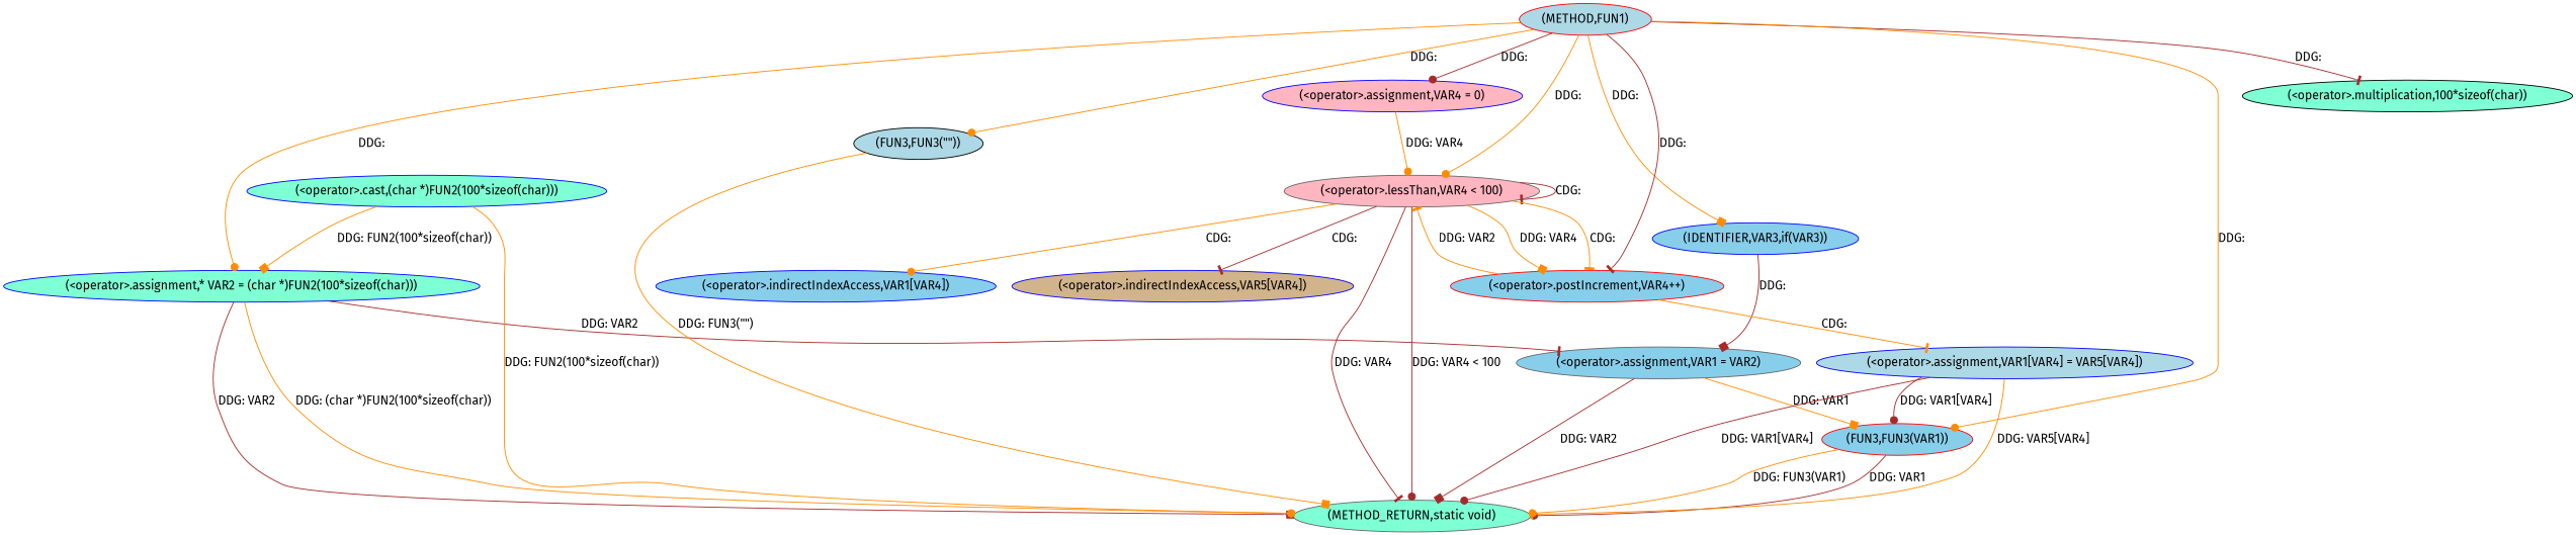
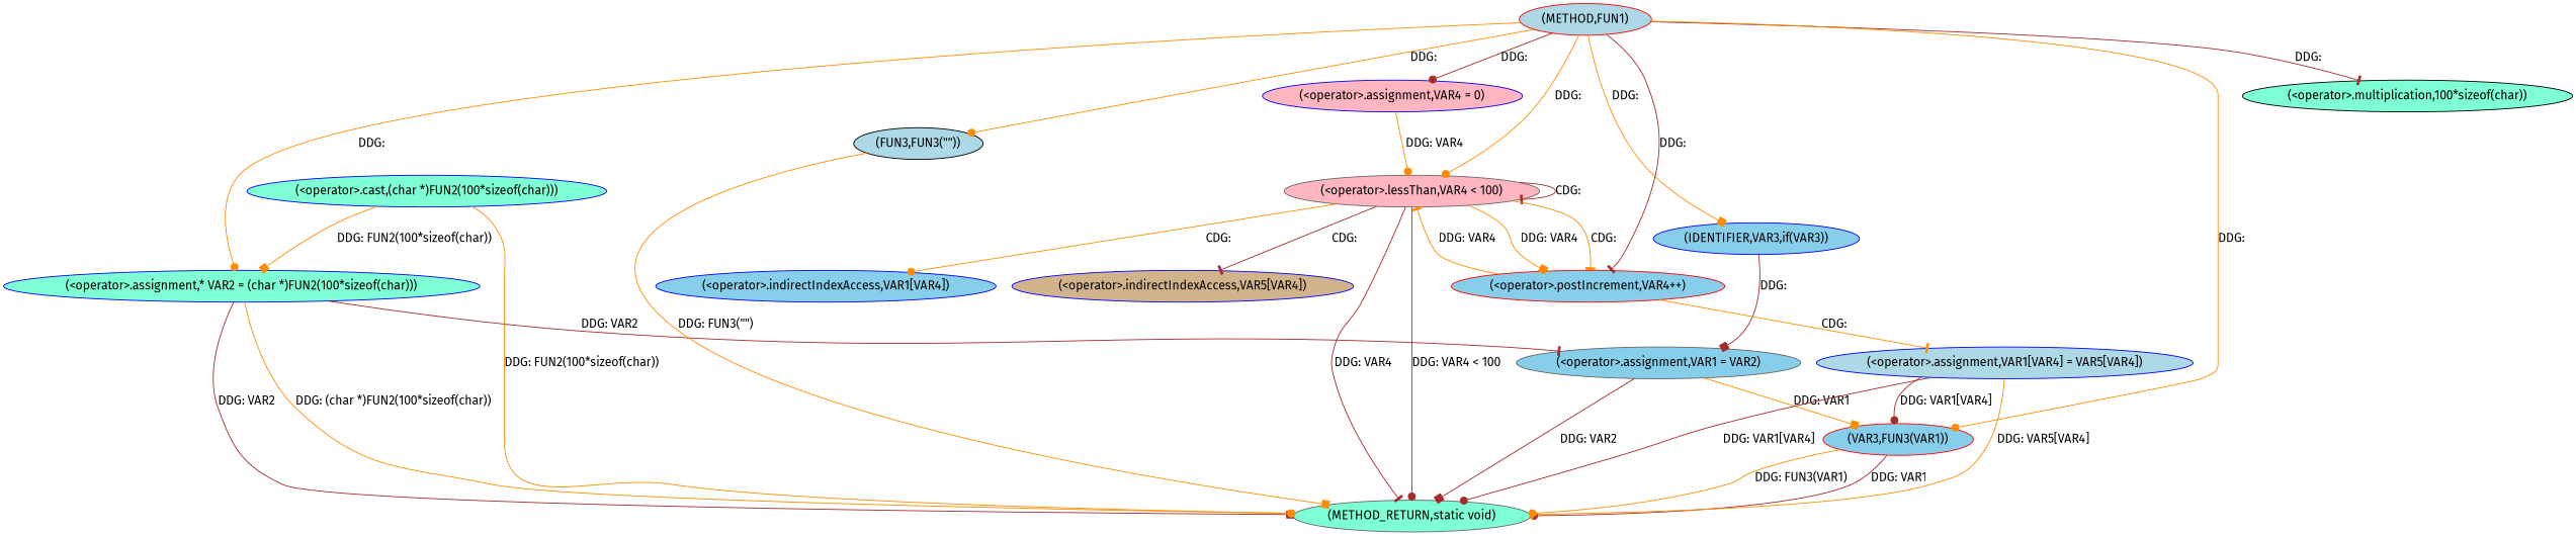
  digraph {
    fontname="Fira Sans"
    node [color=blue fillcolor=skyblue fontname="Fira Sans" style=filled]
    edge [arrowhead=dot color=darkorange fontname="Fira Sans"]
    n1 [color=red fillcolor=lightblue label="(METHOD,FUN1)"]
    n2 [fillcolor=aquamarine label="(<operator>.assignment,* VAR2 = (char *)FUN2(100*sizeof(char)))"]
    n3 [color=black fillcolor=aquamarine label="(<operator>.multiplication,100*sizeof(char))"]
    n4 [label="(IDENTIFIER,VAR3,if(VAR3))"]
    n5 [color=black fillcolor=lightblue label="(FUN3,FUN3(\"\"))"]
    n6 [fillcolor=lightpink label="(<operator>.assignment,VAR4 = 0)"]
    n7 [color=gray40 fillcolor=lightpink label="(<operator>.lessThan,VAR4 < 100)"]
    n8 [color=red label="(<operator>.postIncrement,VAR4++)"]
-   n9 [color=red label="(FUN3,FUN3(VAR1))"]
+   n9 [color=red label="(VAR3,FUN3(VAR1))"]
    n10 [color=gray40 label="(<operator>.assignment,VAR1 = VAR2)"]
    n11 [color=gray40 fillcolor=aquamarine label="(METHOD_RETURN,static void)"]
    n12 [label="(<operator>.indirectIndexAccess,VAR1[VAR4])"]
    n13 [fillcolor=tan label="(<operator>.indirectIndexAccess,VAR5[VAR4])"]
    n14 [fillcolor=lightblue label="(<operator>.assignment,VAR1[VAR4] = VAR5[VAR4])"]
    n15 [fillcolor=aquamarine label="(<operator>.cast,(char *)FUN2(100*sizeof(char)))"]
    n1 -> n2 [label="DDG: "]
    n1 -> n3 [arrowhead=tee color=brown label="DDG: "]
    n1 -> n4 [arrowhead=box label="DDG: "]
    n1 -> n5 [label="DDG: "]
    n1 -> n6 [color=brown label="DDG: "]
    n1 -> n7 [label="DDG: "]
    n1 -> n8 [arrowhead=tee color=brown label="DDG: "]
    n1 -> n9 [label="DDG: "]
    n2 -> n10 [arrowhead=tee color=brown label="DDG: VAR2"]
    n2 -> n11 [arrowhead=box color=brown label="DDG: VAR2"]
    n2 -> n11 [label="DDG: (char *)FUN2(100*sizeof(char))"]
    n4 -> n10 [arrowhead=box color=brown label="DDG: "]
    n5 -> n11 [arrowhead=box label="DDG: FUN3(\"\")"]
    n6 -> n7 [label="DDG: VAR4"]
    n7 -> n7 [arrowhead=tee color=brown label="CDG: "]
    n7 -> n8 [arrowhead=box label="DDG: VAR4"]
    n7 -> n8 [arrowhead=tee label="CDG: "]
    n7 -> n11 [color=brown label="DDG: VAR4 < 100"]
    n7 -> n11 [arrowhead=tee color=brown label="DDG: VAR4"]
    n7 -> n12 [label="CDG: "]
    n7 -> n13 [arrowhead=tee color=brown label="CDG: "]
-   n8 -> n7 [arrowhead=tee label="DDG: VAR2"]
+   n8 -> n7 [arrowhead=tee label="DDG: VAR4"]
    n8 -> n14 [arrowhead=tee label="CDG: "]
    n9 -> n11 [color=brown label="DDG: VAR1"]
    n9 -> n11 [label="DDG: FUN3(VAR1)"]
    n10 -> n9 [arrowhead=box label="DDG: VAR1"]
    n10 -> n11 [arrowhead=box color=brown label="DDG: VAR2"]
    n14 -> n9 [color=brown label="DDG: VAR1[VAR4]"]
    n14 -> n11 [arrowhead=tee label="DDG: VAR5[VAR4]"]
    n14 -> n11 [color=brown label="DDG: VAR1[VAR4]"]
    n15 -> n2 [arrowhead=box label="DDG: FUN2(100*sizeof(char))"]
    n15 -> n11 [label="DDG: FUN2(100*sizeof(char))"]
  }
